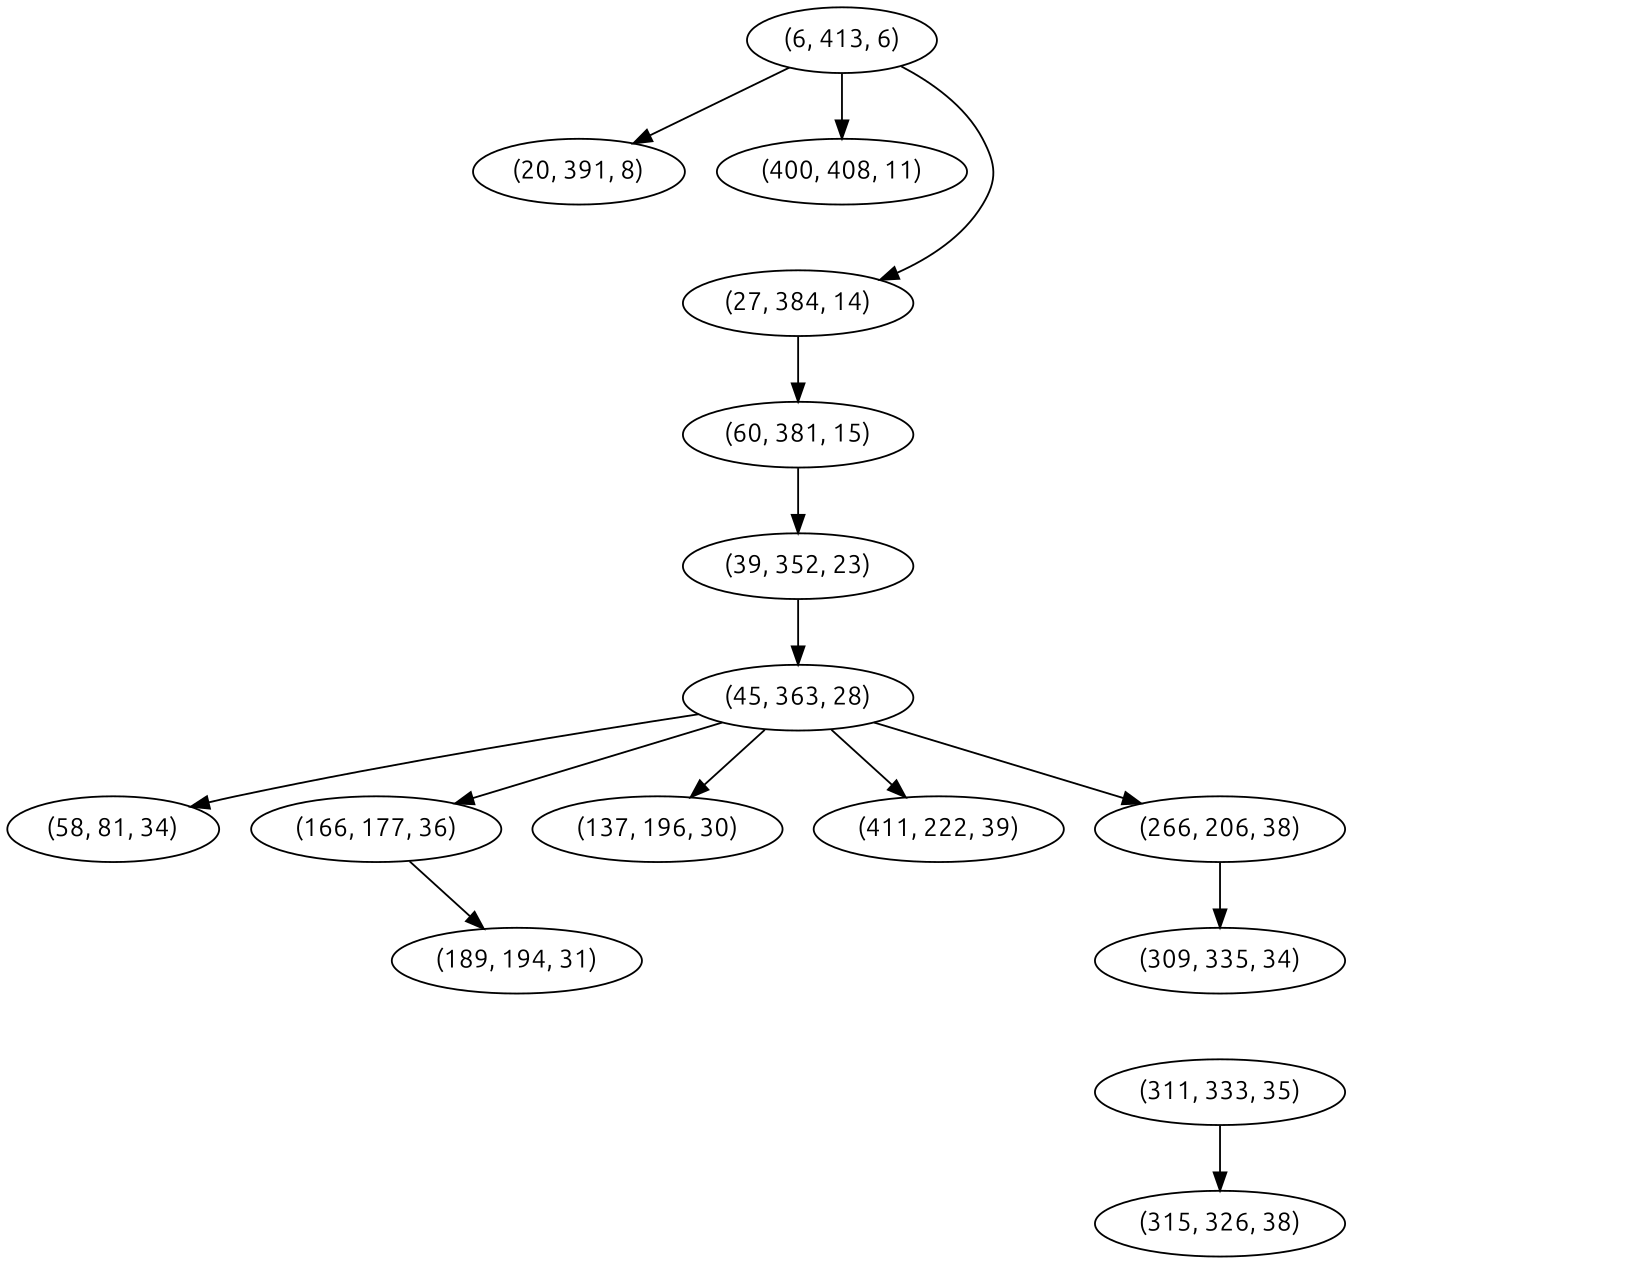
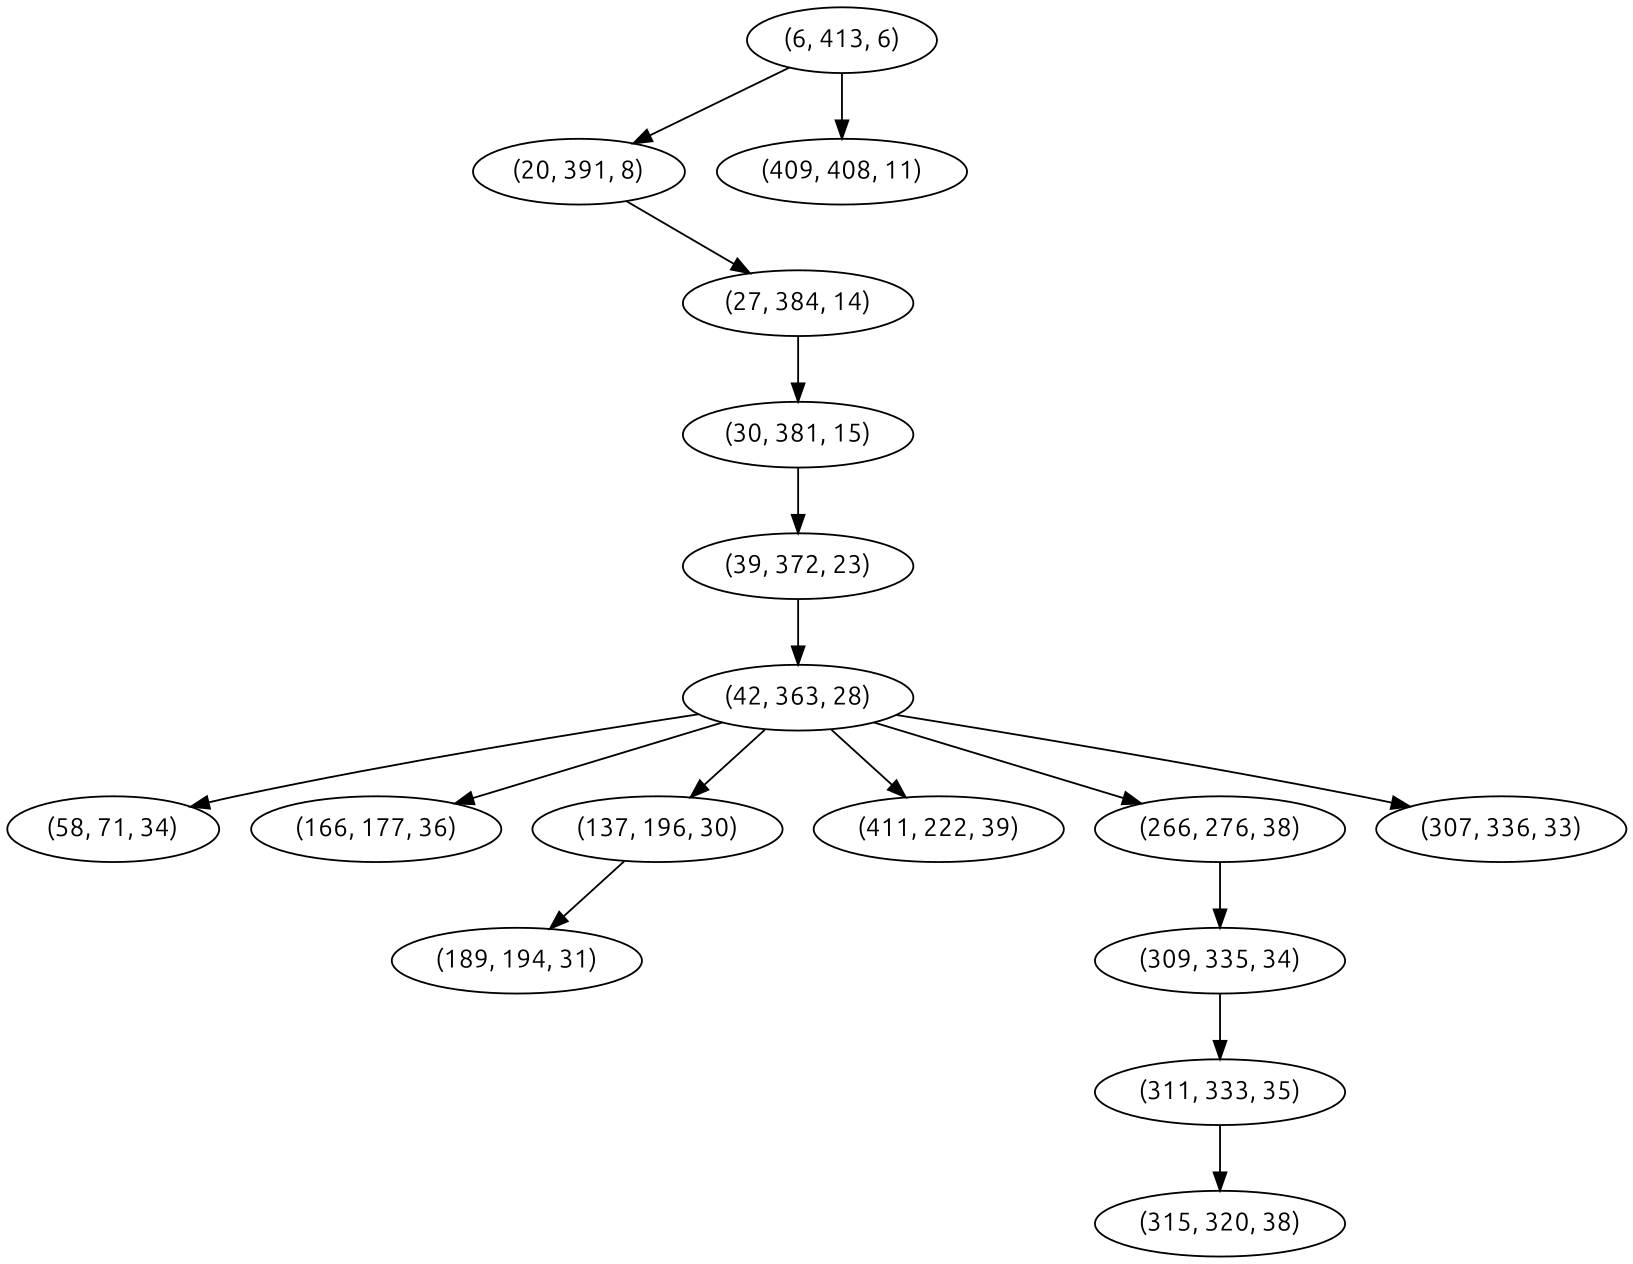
  digraph {
    fontname=Ubuntu
    node [fontname=Ubuntu]
    edge [fontname=Ubuntu]
    "(6, 413, 6)"
    "(20, 391, 8)"
-   "(400, 408, 11)"
+   "(400, 408, 11)" [label="(409, 408, 11)"]
    "(27, 384, 14)"
-   "(30, 381, 15)" [label="(60, 381, 15)"]
-   "(39, 372, 23)" [label="(39, 352, 23)"]
-   "(45, 363, 28)"
-   "(58, 71, 34)" [label="(58, 81, 34)"]
+   "(30, 381, 15)"
+   "(39, 372, 23)"
+   "(45, 363, 28)" [label="(42, 363, 28)"]
+   "(58, 71, 34)"
    "(166, 177, 36)"
    n10 [label="(137, 196, 30)"]
    n11 [label="(411, 222, 39)"]
-   "(266, 276, 38)" [label="(266, 206, 38)"]
+   "(266, 276, 38)"
+   "(307, 336, 33)"
    "(189, 194, 31)"
    "(309, 335, 34)"
    "(311, 333, 35)"
-   "(315, 326, 38)"
+   "(315, 326, 38)" [label="(315, 320, 38)"]
    "(6, 413, 6)" -> "(20, 391, 8)"
    "(6, 413, 6)" -> "(400, 408, 11)"
-   "(6, 413, 6)" -> "(27, 384, 14)"
+   "(20, 391, 8)" -> "(27, 384, 14)"
    "(27, 384, 14)" -> "(30, 381, 15)"
    "(30, 381, 15)" -> "(39, 372, 23)"
    "(39, 372, 23)" -> "(45, 363, 28)"
    "(45, 363, 28)" -> "(58, 71, 34)"
    "(45, 363, 28)" -> "(166, 177, 36)"
    "(45, 363, 28)" -> n10
    "(45, 363, 28)" -> n11
    "(45, 363, 28)" -> "(266, 276, 38)"
-   "(166, 177, 36)" -> "(189, 194, 31)"
+   "(45, 363, 28)" -> "(307, 336, 33)"
+   n10 -> "(189, 194, 31)"
    "(266, 276, 38)" -> "(309, 335, 34)"
+   "(309, 335, 34)" -> "(311, 333, 35)"
    "(311, 333, 35)" -> "(315, 326, 38)"
  }
